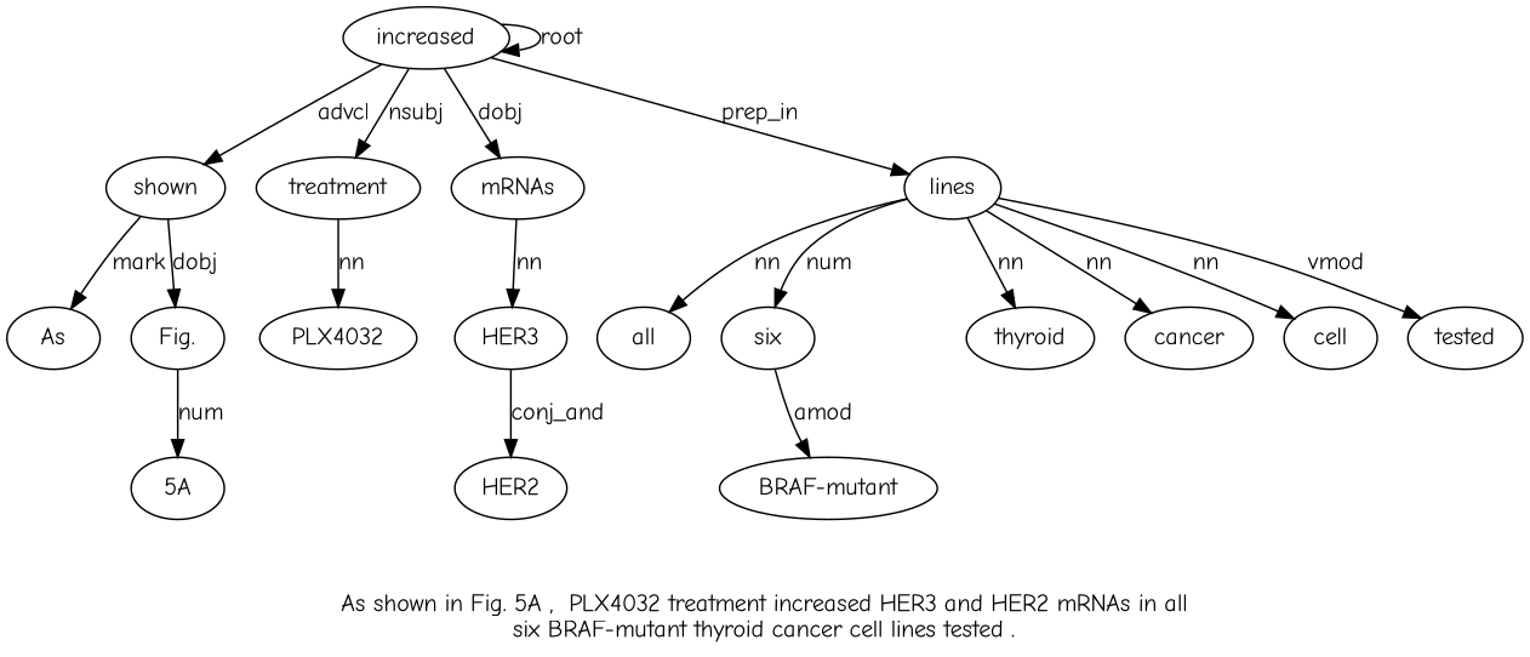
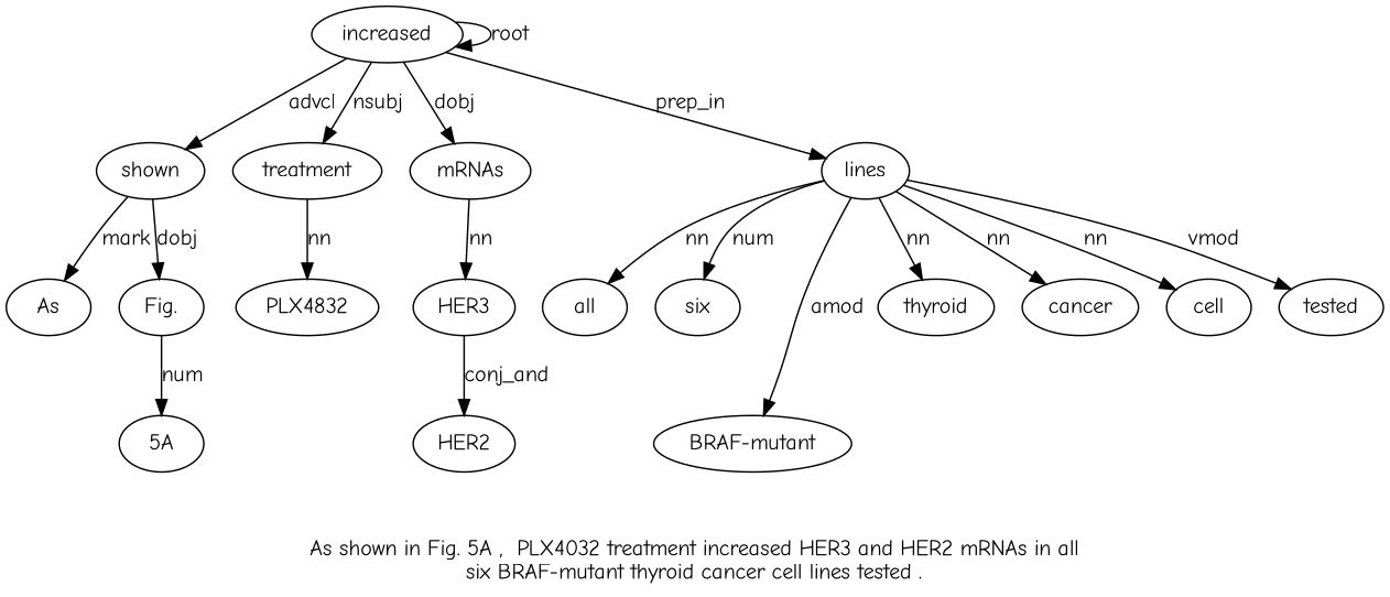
  digraph {
    fontname="Comic Neue"
    label="As shown in Fig. 5A ,  PLX4032 treatment increased HER3 and HER2 mRNAs in all\nsix BRAF-mutant thyroid cancer cell lines tested ."
    node [fillcolor=white fontname="Comic Neue" style=filled]
    edge [fontname="Comic Neue"]
    n1 [label=shown]
    n2 [label=As]
    n3 [label="Fig."]
    n4 [label="5A"]
    n5 [label=increased]
    n6 [label=treatment]
    n7 [label=mRNAs]
    n8 [label=lines]
-   n9 [label=PLX4032]
+   n9 [label=PLX4832]
    n10 [label=HER3]
    n11 [label=all]
    n12 [label=six]
    n13 [label="BRAF-mutant"]
    n14 [label=thyroid]
    n15 [label=cancer]
    n16 [label=cell]
    n17 [label=tested]
    n18 [label=HER2]
    n1 -> n2 [label=mark]
    n1 -> n3 [label=dobj]
    n3 -> n4 [label=num]
    n5 -> n1 [label=advcl]
    n5 -> n5 [label=root]
    n5 -> n6 [label=nsubj]
    n5 -> n7 [label=dobj]
    n5 -> n8 [label=prep_in]
    n6 -> n9 [label=nn]
    n7 -> n10 [label=nn]
    n8 -> n11 [label=nn]
    n8 -> n12 [label=num]
-   n12 -> n13 [label=amod]
+   n8 -> n13 [label=amod]
    n8 -> n14 [label=nn]
    n8 -> n15 [label=nn]
    n8 -> n16 [label=nn]
    n8 -> n17 [label=vmod]
    n10 -> n18 [label=conj_and]
  }
